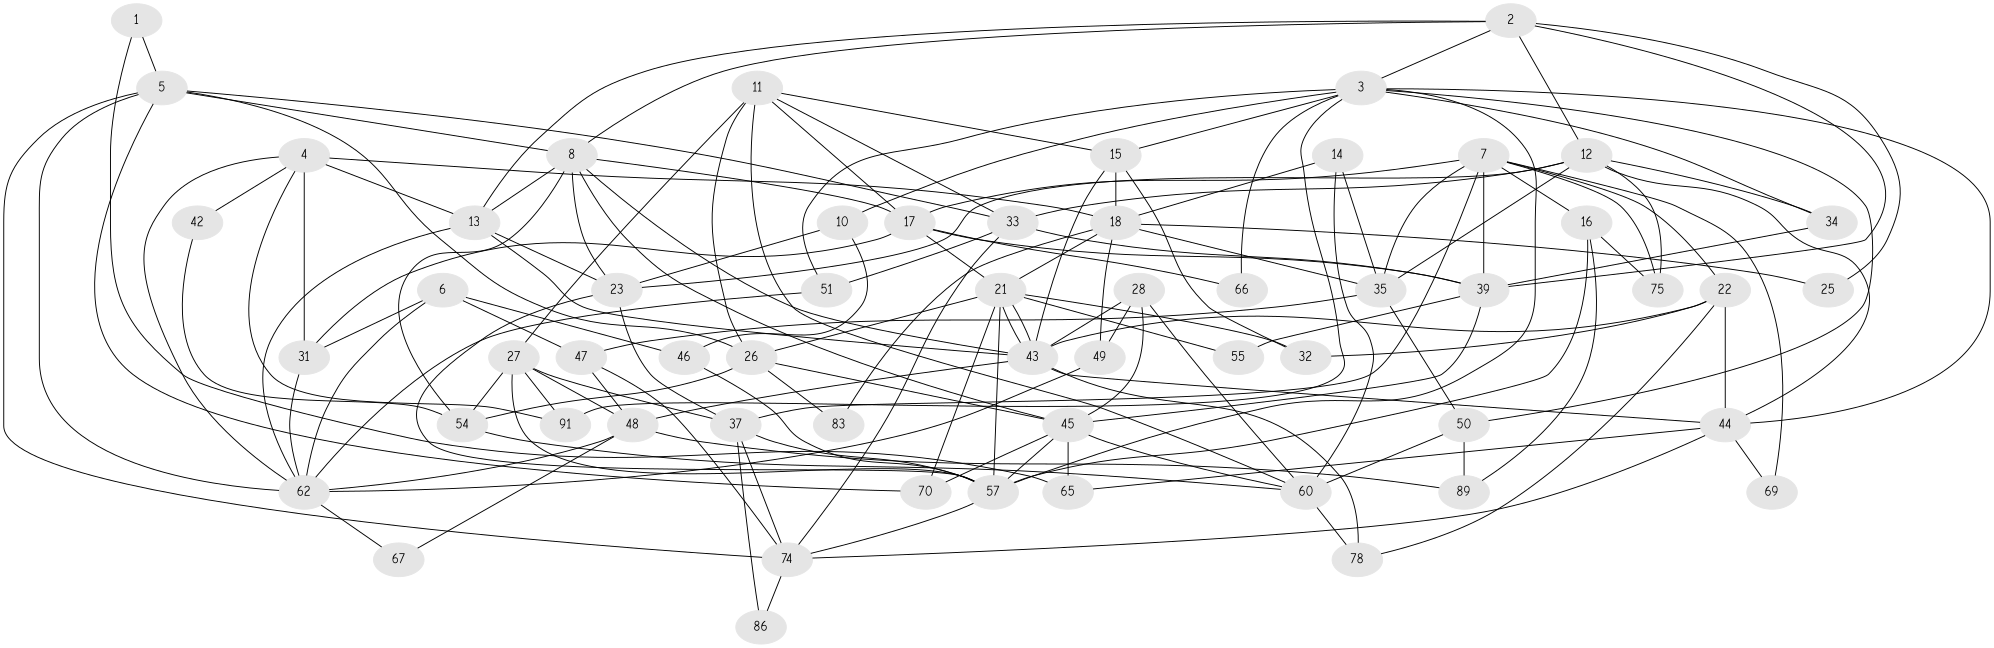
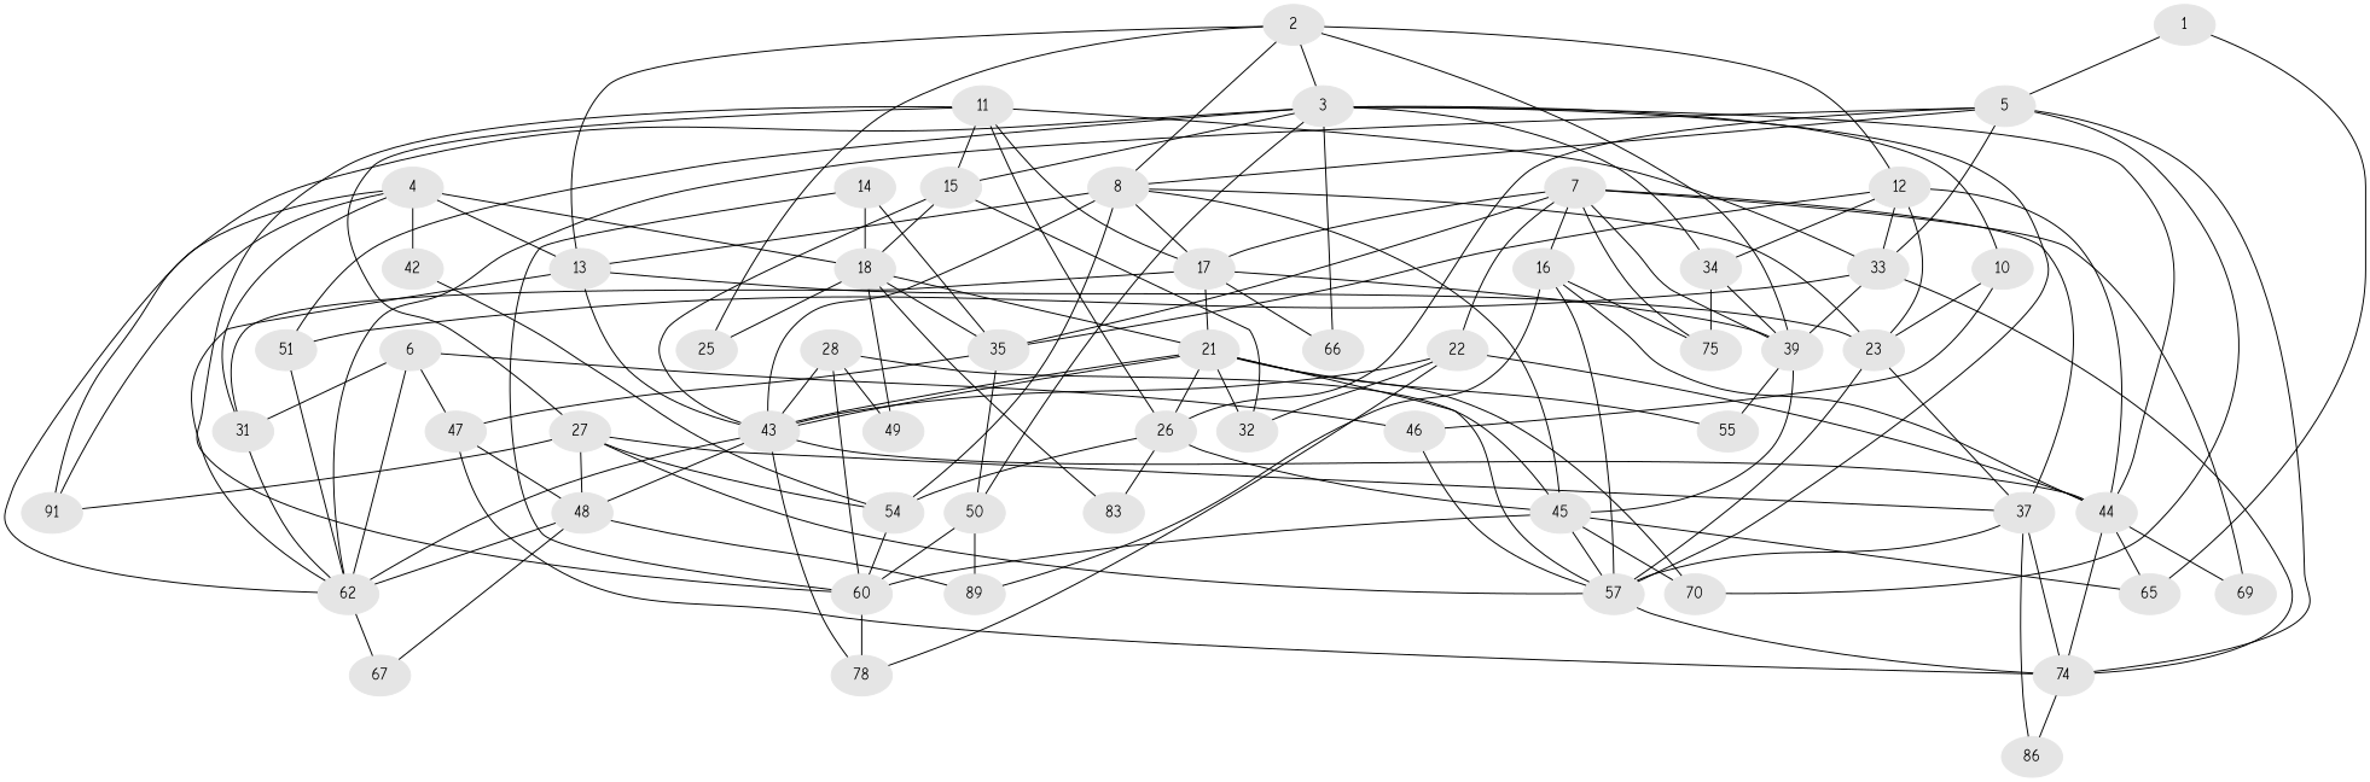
  graph {
    fontname="Comic Neue"
    node [color=gray90 fontname="Comic Neue" style=filled]
    edge [fontname="Comic Neue"]
    5 [super="+9"]
    8 [super="+29"]
    62 [super="+76"]
    26 [super="+71"]
    33 [super="+56"]
    70
    74 [super="+92"]
    1
    65
    2 [super="+93"]
    3 [super="+80"]
    12 [super="+19"]
    13 [super="+73"]
    25
    39 [super="+41"]
    10
    15
    34 [super="+64"]
    44 [super="+77"]
    50 [super="+53"]
    51
    57 [super="+90"]
    66
    91
    17 [super="+36"]
    23 [super="+72"]
    43 [super="+81"]
    45 [super="+79"]
    54 [super="+84"]
    35 [super="+68"]
    75
    55
    46 [super="+61"]
    18 [super="+30"]
    32
    69
    60 [super="+94"]
    89
    4 [super="+24"]
    31
    42
    21 [super="+82"]
    49 [super="+88"]
    83
    67
    86
    6 [super="+52"]
    47 [super="+63"]
    48 [super="+85"]
    7 [super="+59"]
    16 [super="+20"]
    22
    37 [super="+38"]
    78
    11 [super="+40"]
    27 [super="+58"]
    14
    28 [super="+87"]
    5 -- 8
    5 -- 62
    5 -- 26
    5 -- 33
    5 -- 70
    5 -- 74
    8 -- 13
    8 -- 17
    8 -- 23
    8 -- 43
    8 -- 45
    8 -- 54
    62 -- 67
    26 -- 45
    26 -- 54
    26 -- 83
    33 -- 74
    33 -- 39
    33 -- 51
    74 -- 86
    1 -- 5
    1 -- 65
    2 -- 8
    2 -- 3
    2 -- 12
    2 -- 13
    2 -- 25
    2 -- 39
    3 -- 10
    3 -- 15
    3 -- 34
    3 -- 44
    3 -- 50
    3 -- 51
    3 -- 57
    3 -- 66
    3 -- 91
    12 -- 33
    12 -- 34
    12 -- 44
    12 -- 23
    12 -- 35
-   12 -- 75
+   34 -- 75
    13 -- 62
    13 -- 23
    13 -- 43
    39 -- 45
    39 -- 55
    10 -- 23
    10 -- 46
    15 -- 43
    15 -- 18
    15 -- 32
    34 -- 39 [weight=2]
    44 -- 74
    44 -- 65
    44 -- 69
    50 -- 60
    50 -- 89
    51 -- 62
    57 -- 74
    17 -- 39
    17 -- 66
    17 -- 31
    17 -- 21
    23 -- 57
    23 -- 37
-   49 -- 62
+   43 -- 62
    43 -- 44
    43 -- 48
    43 -- 78
    45 -- 70
    45 -- 65
    45 -- 57
    45 -- 60
    54 -- 60
    35 -- 50
    35 -- 47
    46 -- 57
    18 -- 25
    18 -- 35
    18 -- 21
    18 -- 49 [weight=2]
    18 -- 83
    60 -- 78
    4 -- 62
    4 -- 13 [weight=2]
    4 -- 91
    4 -- 18
    4 -- 31
    4 -- 42
    31 -- 62
    42 -- 54
    21 -- 26
    21 -- 70
    21 -- 57
    21 -- 43
    21 -- 43
    21 -- 55
    21 -- 32
    6 -- 62
    6 -- 46
    6 -- 31
    6 -- 47 [weight=2]
    47 -- 74
    47 -- 48
    48 -- 62
    48 -- 89
    48 -- 67
    7 -- 39
    7 -- 17
    7 -- 35
    7 -- 75
    7 -- 69
    7 -- 16
    7 -- 22
    7 -- 37
+   16 -- 44
    16 -- 57
    16 -- 75
    16 -- 89
    22 -- 44
    22 -- 43
    22 -- 32
    22 -- 78
    37 -- 74
    37 -- 57
    37 -- 86
    11 -- 26
    11 -- 33
    11 -- 15
    11 -- 17
    11 -- 60
    11 -- 27
    27 -- 57
    27 -- 91
    27 -- 54
    27 -- 48
    27 -- 37
    14 -- 35
    14 -- 18
    14 -- 60
    28 -- 43
    28 -- 45
    28 -- 60
    28 -- 49
  }
